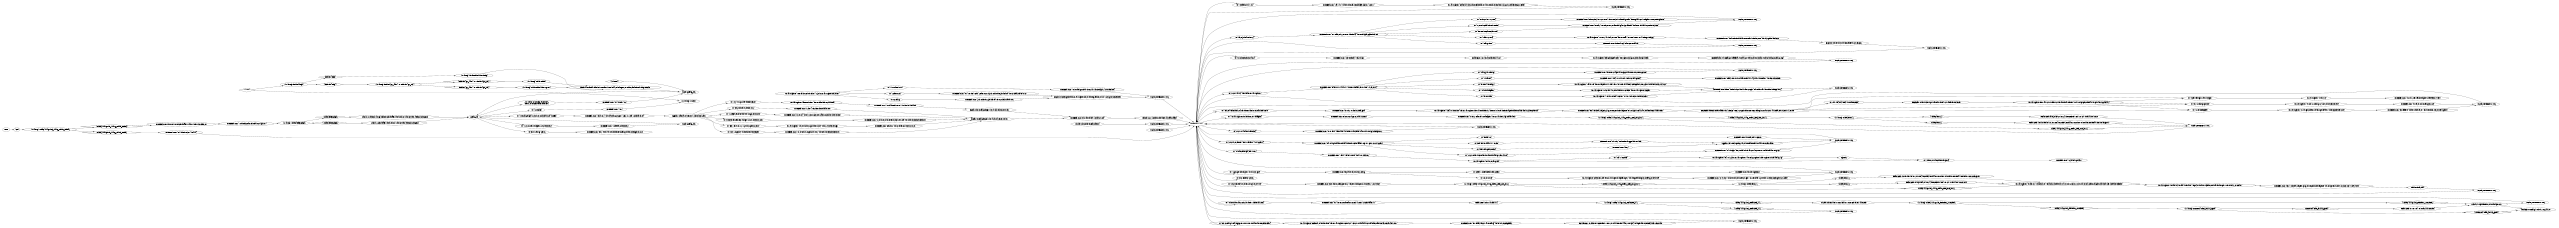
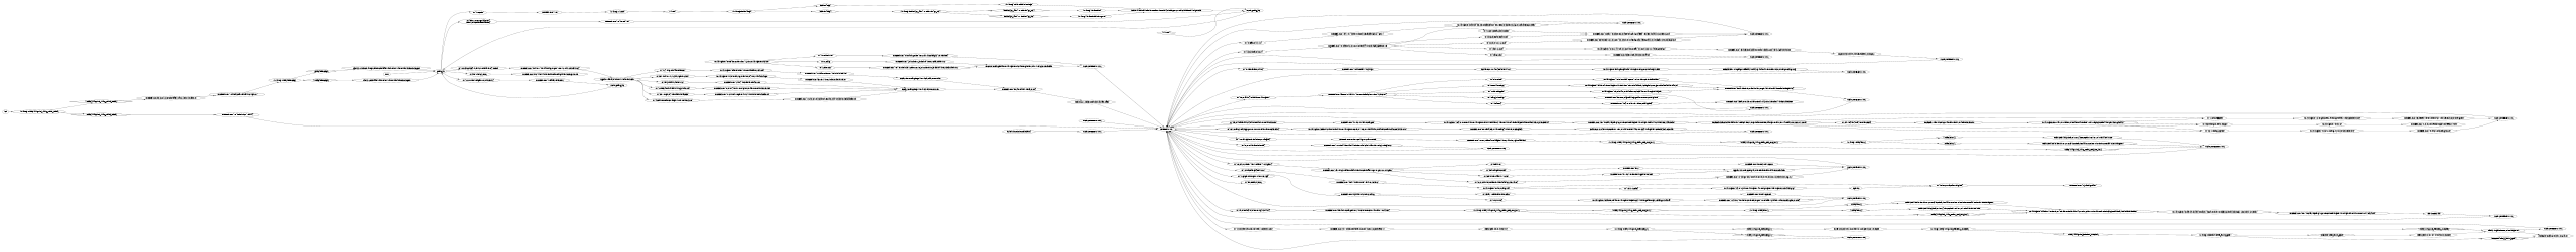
  digraph {
    fontname="Patrick Hand"
    rankdir=LR
    node [fontname="Patrick Hand"]
    edge [fontname="Patrick Hand"]
    n1 [label=START]
    n2 [label=input]
    n3 [label="Kim Kitsuragi: Variable[\"whirling.minot_whirling_mainhub_reached\"]"]
    n4 [label="Variable[\"whirling.minot_whirling_mainhub_reached\"]" shape=diamond]
    n5 [label="!(Variable[\"whirling.minot_whirling_mainhub_reached\"])" shape=diamond]
    n6 [label="Man with Sunglasses: \"Cut the shit.\" The words are addressed to you. \"Every second you stand here running your mouth the case grows colder.\""]
    n7 [label="Jump to: [HORSEFACE MAIN HUB]"]
    n8 [label="HORSEFACE MAIN HUB"]
    n9 [label="Horse-Faced Woman: \"No.\" She sighs. \"Okay. Sort of. But not with you. Like you are now. Don't take this the wrong way...\""]
    n10 [label="Jump to: [HORSEFACE MAIN HUB]"]
    n11 [label="Reaction Speed: Whoa, how does she know your name? She probably heard it from somewhere. You have to be more careful, karaoke-star. Names are dangerous."]
    n12 [label="Man with Sunglasses: \"Uh, that was...\" He stares at you. \"Yeah, that was absolute shit -- if you want my opinion. Drunken shit. Haven't wanted anything to end this badly since I had cluster headaches.\""]
    n13 [label="Man with Sunglasses: \"Horrible, truly horrible,\" he continues. \"I beg of you, don't ever subject anyone to this torture again. I mean seriously, you need to...\""]
    n14 [label="You: \"It's cool to see another cop. I thought Kim and I were the only ones.\""]
    n15 [label="Horse-Faced Woman: \"No you're not, you're not the only cop in the world.\" She shakes her head and breathes out."]
    n16 [label="Empathy: Something changes in her. It's pity. Pity comes over her."]
    n17 [label="You: \"Did you just call me *Harry*?\""]
    n18 [label="Horse-Faced Woman: \"Yes, I called you by your name, what about it?\" She sounds slightly agitated and... sad."]
    n19 [label="You: \"How do you know... my name?\""]
    n20 [label="You: \"My name is Raphaël Ambrosius Costeau.\""]
    n21 [label="You: \"Is that... my name?\""]
    n22 [label="You: \"Nothing, ma'am.\""]
    n23 [label="You: \"The name's Tequila. Tequila Sunset.\""]
    n24 [label="Horse-Faced Woman: \"I'm just looking out for...\""]
    n25 [label="Horse-Faced Woman: \"You're a fucking asshole.\" She says this with quiet dignity. \"Are we done here?\""]
    n26 [label="Jump to: [HORSEFACE MAIN HUB]"]
    n27 [label="You: \"So what Precinct are you from?\""]
    n28 [label="You: \"Are you with him?\" (Point to the man with sunglasses.)"]
    n29 [label="You: \"I bet you liked that, didn't you? Let's be honest, that was some first rate karaoke.\""]
    n30 [label="You: \"I know this might sound weird, but are you... a firefighter?\""]
    n31 [label="You: \"Do you work for the animal control?\""]
    n32 [label="You: \"You called me *sir*. Why?\""]
    n33 [label="You: \"Are you by any chance...\" (Lean in real close.) \"*working class*?\""]
    n34 [label="You: \"You're the police right? Cool. So am I!\""]
    n35 [label="You: \"I'm going to venture a guess. You're a nurse, right?\""]
    n36 [label="You: \"Okay. Good-bye.\" [Leave.]"]
    n37 [label="You: \"Did you hear that? Did you hear me sing? Did you like it?\""]
    n38 [label="You: \"You have a blue uniform and mine is black... what does this mean?\""]
    n39 [label="You: \"Look, something is really bugging me. Are we or are we not from the same police station?\""]
    n40 [label="Jump to: [HORSEFACE MAIN HUB]"]
    n41 [label="Horse-Faced Woman: \"That... that was pretty good, Harry.\" She pokes her companion with an elbow. \"Wasn't it Jean?\""]
    n42 [label="Kim Kitsuragi: Variable[\"whirling.minot_whirling_reaction_speed_name_harry\"]"]
    n43 [label="Variable[\"whirling.minot_whirling_reaction_speed_name_harry\"]" shape=diamond]
    n44 [label="!(Variable[\"whirling.minot_whirling_reaction_speed_name_harry\"])" shape=diamond]
    n45 [label="Horse-Faced Woman: She nods in agreement."]
    n46 [label="Jump to: [HORSEFACE MAIN HUB]"]
    n47 [label="Horse-Faced Woman: She merely nods in response."]
    n48 [label="You: Wait... what? John? Lance? Who are these people?"]
    n49 [label="Encyclopedia: No idea. Just passing on information stored in your fractured neural cortex."]
    n50 [label="Man with Sunglasses: From within your mind-haze you hear the end of a sentence: \"...and I'm not going to pretend like he's got a *learning disability*!\""]
    n51 [label="Authority: It might be because you have the higher rank."]
    n52 [label="Inland Empire: Something is seriously wrong with you."]
    n53 [label="You: \"Hold on, you are a cop with the RCM?\"\n\"Hold on, you're a patrol officer of the RCM?\""]
    n54 [label="Horse-Faced Woman: \"Yes.\" She nods. \"I am.\""]
    n55 [label="Jump to: [greeting_hub]"]
    n56 [label=greeting_hub]
    n57 [label="You: \"Fine, I'm leaving.\" [Leave.]"]
    n58 [label="You: \"I'm on a murder investigation. Are you the cavalry?\""]
    n59 [label="You: \"I'm a cop too.\""]
    n60 [label="You: \"Is everything alright? Why don't you want to talk to me?\" (Proceed.)"]
    n61 [label="Horse-Faced Woman: \"Okay.\" It looks like she's about to add something, but then she changes her mind."]
    n62 [label="Horse-Faced Woman: \"I'm definitely not the cavalry.\""]
    n63 [label="Horse-Faced Woman: \"I know.\""]
    n64 [label="Horse-Faced Woman: \"I don't know...\" She's still avoiding your gaze. \"I mean, why would I want to talk to you?\""]
    n65 [label="Horse-Faced Woman: \"Calm down,\" she says to the man, then turns to you."]
    n66 [label="Horse-Faced Woman: \"Okay, fine. Let's talk. What did you want?\""]
    n67 [label="Horse-Faced Woman: \"By the...?\" She pinches the root of her nose."]
    n68 [label="You: \"That's nothing to be proud of.\""]
    n69 [label="Horse-Faced Woman: \"Okay...\""]
    n70 [label="Suggestion: She's merely agreeing with you to reach the conclusion of this conversation faster."]
    n71 [label="Rhetoric: Hmm... what does one talk about with a fellow officer?"]
    n72 [label="Jump to: [HORSEFACE MAIN HUB]"]
    n73 [label="Horse-Faced Woman: \"Yes...\" Her voice is quiet. \"A police woman who just wants to do her job, that's all,\" she says quietly and looks away."]
    n74 [label="Composure: Something about the man with sunglasses and you, the energy between you two, is making her uncomfortable."]
    n75 [label="Reaction Speed: No...NO... NO!!! You're a feminist, remember?"]
    n76 [label="You: \"Are you a nurse?\""]
    n77 [label="Man with Sunglasses: \"Cut the crazy act,\" the man with sunglasses interjects angrily. \"She's being polite enough by not telling you to fuck off.\""]
    n78 [label="Horse-Faced Woman: \"No, it's okay.\" She raises her eyes to meet your gaze. \"I am not. Polite. I'm just tired... was there something else you wanted?\""]
    n79 [label="Horse-Faced Woman: \"Uh... okay. Yes, that was pretty good.\""]
    n80 [label="Man with Sunglasses: \"What? No. Nonononono!\" The man with sunglasses shakes his head stubbornly. \"There are *universal* standards of good out there and that... that was just complete shit.\""]
    n81 [label="Horse-Faced Woman: \"Jean,\" she quietly interjects, giving you a compassionate side glance. \"He's not right... treat him like you'd treat McCoy's little brother.\""]
    n82 [label="You: \"Hey, I'm standing right here!\""]
    n83 [label="You: \"I'm not handicappable.\""]
    n84 [label="You: \"Maybe it didn't go as well as I thought...\""]
    n85 [label="Man with Sunglasses: \"Yes, and I'm wondering why? Don't you have a case to solve?\""]
    n86 [label="Man with Sunglasses: \"Now he's got a problem with learning disabilities... is that supposed to be ironic?\""]
    n87 [label="Man with Sunglasses: \"You think so?\""]
    n88 [label="Kim Kitsuragi: IsKimHere()"]
    n89 [label="IsKimHere()" shape=diamond]
    n90 [label="Kim Kitsuragi: CheckItem(\"badge\")"]
    n91 [label="!(IsKimHere())" shape=diamond]
    n92 [label="CheckItem(\"badge\")" shape=diamond]
    n93 [label="!(CheckItem(\"badge\"))" shape=diamond]
    n94 [label="Horse-Faced Woman: \"What *Precinct*...\" She just sighs."]
-   n95 [label="Esprit de Corps: ...am I from? God, he doesn't *know*."]
+   n95 [label="Esprit de Corps: ...am I from? God, he hear't *know*."]
    n96 [label="Horse-Faced Woman: \"Do you now?\" she asks, narrowing her eyes. After a moment she shakes her head."]
    n97 [label="Horse-Faced Woman: \"Of course I'm *with him*...\" She seems startled by her own tone. \"Why do you ask?\""]
    n98 [label="You: \"Is he famous?\""]
    n99 [label="You: \"Nothing, just wondering...\""]
    n100 [label="You: \"He's an asshole.\""]
    n101 [label="You: \"He seems like a cool guy.\""]
    n102 [label="You: \"You look cute together.\""]
    n103 [label="Horse-Faced Woman: \"What? No. No, he's not... what are you talking about?\""]
    n104 [label="Horse-Faced Woman: \"The sooner you figure this hanging out, the sooner everyone can go home.\""]
    n105 [label="Man with Sunglasses: \"*You're* an asshole!\" He pauses. \"You know what, maybe we're both assholes...\""]
    n106 [label="Man with Sunglasses: \"Well, he's not.\" The man interjects -- his voice is stern. \"He's a sack of shit barely kept together by crazy glue -- but at least he tries. Unlike you.\""]
    n107 [label="Man with Sunglasses: \"And you look like you don't bathe -- on principle,\" the man with sunglasses interjects."]
    n108 [label="Reaction Speed: Did she just call you *Harry*? These people do *NOT* know you! You don't *have* a name."]
    n109 [label="Jump to: [HORSEFACE MAIN HUB]"]
    n110 [label="You: \"Good to know.\""]
    n111 [label="Authority: As Lieutenant Kitsuragi explained, a patrol officer is the lowest rank in the RCM, below lieutenant and sergeant."]
    n112 [label="Kim Kitsuragi: \"He's the real deal, he has a badge.\""]
    n113 [label="Rhetoric: It's hard to tell whether he's sarcastic or sincere, but if you had to guess you would say the lieutenant is being sarcastic."]
    n114 [label="Horse-Faced Woman: Her brown eyes linger on you for a moment."]
    n115 [label="Horse-Faced Woman: \"No, Harry, neither of us are firefighters,\" she says with a heavy sigh, and falls silent."]
    n116 [label="Kim Kitsuragi: Variable[\"whirling.minot_whirling_reaction_speed_name_harry\"]"]
    n117 [label="Horse-Faced Woman: \"Jean...\" she quietly interjects, giving you a compassionate side glance. \"He's not right, don't make it worse and... and *I* really liked it.\""]
    n118 [label="Hold: She actually *did*!"]
    n119 [label="Jump to: [HORSEFACE MAIN HUB]"]
    n120 [label="Horse-Faced Woman: \"Jean, detective.\" She looks at both of you. \"I don't understand what you're talking about.\""]
    n121 [label="Jump to: [HORSEFACE MAIN HUB]"]
    n122 [label="Kim Kitsuragi: Variable[\"tc.harry\"]"]
    n123 [label="Variable[\"tc.harry\"]" shape=diamond]
    n124 [label="!(Variable[\"tc.harry\"])" shape=diamond]
    n125 [label="Reaction Speed: Whoa, how does she know your name? She probably heard it from somewhere. You have to be more careful. Names are *dangerous*."]
    n126 [label="Composure: She's obviously a bit uncomfortable in your company."]
    n127 [label="Jump to: [HORSEFACE MAIN HUB]"]
    n128 [label="Kim Kitsuragi: Variable[\"whirling.minot_reactionspeed_sir\"]"]
    n129 [label="Variable[\"whirling.minot_reactionspeed_sir\"]" shape=diamond]
    n130 [label="!(Variable[\"whirling.minot_reactionspeed_sir\"])" shape=diamond]
    n131 [label="Physical Instrument: She's a woman, that's how women speak to men. With respect."]
    n132 [label="Jump to: [HORSEFACE MAIN HUB]"]
    n133 [label="Kim Kitsuragi: Variable[\"whirling.minot_electrochem_womenplace\"]"]
    n134 [label="Horse-Faced Woman: \"Yes, did you want something from me?\""]
    n135 [label="Reaction Speed: Did she just call you *Harry*? These people do *NOT* know you! You don't *have* a name! Ha ha!"]
    n136 [label="You: \"Let's just do this by the book, okay.\""]
    n137 [label="Jump to: [greeting_hub]"]
    n138 [label="Jump to: [HORSEFACE MAIN HUB]"]
    n139 [label="Man with Sunglasses: \"Goddamnit, you leave her alone!\" The man with sunglasses snaps at you. \"Keep your weird bullshit to yourself and be professional for once, for fucks sake...\""]
    n140 [label="Horse-Faced Woman: \"Can I actually help you with something?\" She looks at you apologetically."]
    n141 [label="Esprit de Corps: Yes, of course -- preposterous. I mean, you would *remember* if they were, right? Who forgets their squadmates? That's not possible."]
    n142 [label="Man with Sunglasses: \"NO ONE!\" The man looks at her. \"I'm just a man with sunglasses and you are...\""]
    n143 [label="You: \"A police woman.\""]
    n144 [label="You: Say nothing."]
    n145 [label="You: \"A horse-faced woman.\""]
    n146 [label="Horse-Faced Woman: \"I just want to do my job, that's all,\" she says quietly and looks away."]
    n147 [label="Horse-Faced Woman: \"No, no I don't.\" It doesn't look like she does -- the *police* uniform she's wearing is a dead giveaway."]
    n148 [label="Horse-Faced Woman: \"Well, I... uh...\" She looks extremely uncomfortable right now. \"I guess I...\""]
    n149 [label="Horse-Faced Woman: \"Well... raising two children and half a husband on a patrol officer's wage. Yes, I guess I am working class.\""]
    n150 [label="Horse-Faced Woman: \"I don't...\" She looks around. \"I don't know what to say.\""]
    n151 [label="Horse-Faced Woman: She just looks at you and says nothing."]
    n152 [label="Horse-Faced Woman: \"Uh...\" she seems confused for a moment. \"It means I'm a patrol officer, sir.\""]
    n153 [label="Horse-Faced Woman: \"Please,\" she looks at you, then him, then you again. \"Let's not turn this into another *exchange*, okay?\""]
    n154 [label="Jump to: [HORSEFACE MAIN HUB]"]
    n155 [label="Horse-Faced Woman: \"Actually never mind. Don't tell me about it. It will just turn into another...\" She stops mid-sentence."]
    n156 [label="Encyclopedia: Lieutenant Double-Yefreitor John \"Archetype\" McCoy's younger brother Lance McCoy, although a man of 32 years, will mentally never surpass a six year old."]
    n157 [label="Horse-Faced Woman: \"It was very nice. Different, but good kind of different. I liked it.\""]
    n158 [label="Jump to: [HORSEFACE MAIN HUB]"]
    n159 [label="Jump to: [HORSEFACE MAIN HUB]"]
    n160 [label="Jump to: [HORSEFACE MAIN HUB]"]
    n161 [label="Jump to: [HORSEFACE MAIN HUB]"]
    n162 [label="Jump to: [HORSEFACE MAIN HUB]"]
    n163 [label="Logic: Okay."]
    n164 [label="You: \"What are you -- the police -- doing here?\""]
    n165 [label="Man with Sunglasses: \"Fucking deranged lunatic...\" The sunglass-wearing man pushes through his teeth."]
    n166 [label="Conceptualization: You're getting an intellectually *unsatisfying* vibe from this conversation. Maybe you're doing something wrong?"]
    n167 [label="Jump to: [HORSEFACE MAIN HUB]"]
    n168 [label="Reaction Speed: What was with that *sir*?"]
    n169 [label="Authority: A patrol officer is the lowest rank in the RCM, below lieutenant and sergeant."]
    n170 [label="Empathy: Then something changes in her. It's pity. Pity comes over her."]
    n171 [label="Man with Sunglasses: \"Don't say anything, Judit.\""]
    n172 [label="You: \"Wait, is... he police?\""]
    n173 [label="Man with Sunglasses: \"Me? No. I'm just a man with sunglasses. I like wearing sunglasses inside. Sunglasses -- and a *fucking wig*.\""]
    n174 [label="Horse-Faced Woman: The woman in an RCM patrol officer's uniform winces as she notices you."]
    n175 [label="Horse-Faced Woman: \"I would really prefer not to talk to you right now...\""]
    n176 [label="Kim Kitsuragi: Variable[\"tc.decomptage\"]"]
    n177 [label="Man with Sunglasses: \"But you're not trying your best, are you?\" He says with a flash of anger."]
    n178 [label="Kim Kitsuragi: CheckItem(\"gun_villiers\")  or   CheckItem(\"gun_ruby\")"]
    n179 [label="CheckItem(\"gun_villiers\")  or   CheckItem(\"gun_ruby\")" shape=diamond]
    n180 [label="!(CheckItem(\"gun_villiers\")  or   CheckItem(\"gun_ruby\"))" shape=diamond]
    n181 [label="Kim Kitsuragi: \"He's the real deal, he has a gun now.\""]
    n182 [label="Kim Kitsuragi: \"He's the real deal.\""]
    n183 [label="You: \"Why?! I bring word of *the End to come*.\""]
    n184 [label="Man with Sunglasses: \"Of course he does...\" The man at the table says to himself."]
    n185 [label="Horse-Faced Woman: \"Word of the End to come...\" She shakes her head, tired."]
    n186 [label="Horse-Faced Woman: \"Yes,\" she looks at you. \"What is it?\""]
    n187 [label="Variable[\"whirling.minot_whirling_reaction_speed_name_harry\"]" shape=diamond]
    n188 [label="!(Variable[\"whirling.minot_whirling_reaction_speed_name_harry\"])" shape=diamond]
    n189 [label="You: \"Do you want to rise up and tear down the entire fucking system with me?\""]
    n190 [label="Horse-Faced Woman: \"I don't understand what this conversation is about anymore.\" She's trying to look elsewhere."]
    n191 [label="You: \"Actually, I wanted to address other matters.\""]
    n192 [label="Horse-Faced Woman: \"Uh.... okay.\" Her tone doesn't suggest she's convinced."]
    n193 [label="Suggestion: ...after all you've done -- is what her tone implies."]
    n194 [label="You: \"Have I wronged you? I've done that to a lot of people.\""]
    n195 [label="You: \"God... I don't know why, I'm just trying to do my best...\""]
    n196 [label="You: \"I'm a deeply flawed individual, but I bring joy to the world.\""]
    n197 [label="Horse-Faced Woman: \"No, you haven't wronged me. It's okay.\" She shakes her head and breathes out."]
    n198 [label="Kim Kitsuragi: IsTHCPresent(\"radical_feminist_agenda\")"]
    n199 [label="IsTHCPresent(\"radical_feminist_agenda\")" shape=diamond]
    n200 [label="!(IsTHCPresent(\"radical_feminist_agenda\"))" shape=diamond]
    n201 [label="You: \"Cool. (Give her a little wink.) I am too.\""]
    n202 [label="Kim Kitsuragi: Variable[\"tc.harry\"]"]
    n203 [label="Variable[\"tc.harry\"]" shape=diamond]
    n204 [label="!(Variable[\"tc.harry\"])" shape=diamond]
    n205 [label="Variable[\"whirling.minot_electrochem_womenplace\"]" shape=diamond]
    n206 [label="!(Variable[\"whirling.minot_electrochem_womenplace\"])" shape=diamond]
    n207 [label="Physical Instrument: Five-machine pile-on?"]
    n208 [label="Variable[\"tc.decomptage\"]" shape=diamond]
    n209 [label="!(Variable[\"tc.decomptage\"])" shape=diamond]
    n210 [label="Horse-Faced Woman: \"God, everybody knows your name...\" She waves at you in a discarding motion. \"Please go finish your investigation, so everyone can go home.\""]
    n211 [label="Horse-Faced Woman: \"Honestly...\" Her sad eyes scan your face, looking for signs of deceit. \"I don't care. I don't think anyone does anymore.\""]
    n212 [label="Man with Sunglasses: \"No, Harry... it's *not* your name,\" the man scoffs. \"Your name is Baron Von Kikkenberg -- cool guy.\""]
    n213 [label="Horse-Faced Woman: She doesn't reply, but her eyes are still sad."]
-   n1 -> n2
+   n1 -> n56
    n2 -> n3
    n3 -> n4
    n3 -> n5
    n4 -> n186
    n5 -> n174
    n6 -> n7
    n7 -> n8
    n8 -> n17
    n8 -> n27
    n8 -> n28
    n8 -> n29
    n8 -> n30
    n8 -> n31
    n8 -> n32
    n8 -> n33
    n8 -> n34
    n8 -> n35
    n8 -> n36
    n8 -> n37
    n8 -> n38
    n8 -> n39
    n9 -> n10
    n10 -> n8
    n11 -> n12
    n12 -> n13
    n13 -> n117
    n14 -> n15
    n15 -> n16
    n16 -> n66
    n17 -> n18
    n18 -> n19
    n18 -> n20
    n18 -> n21
    n18 -> n22
    n18 -> n23
    n19 -> n210
    n20 -> n211
    n21 -> n212
    n22 -> n213
    n23 -> n211
    n25 -> n26
    n26 -> n8
    n27 -> n94
    n28 -> n97
    n29 -> n79
    n30 -> n114
    n31 -> n147
    n32 -> n148
    n33 -> n149
    n34 -> n150
    n35 -> n151
    n37 -> n41
    n38 -> n152
    n39 -> n139
    n40 -> n8
    n41 -> n42
    n42 -> n43
    n42 -> n44
    n43 -> n12
    n44 -> n202
    n45 -> n46
    n46 -> n8
    n47 -> n10
    n48 -> n49
    n49 -> n50
    n50 -> n82
    n50 -> n83
    n50 -> n84
    n51 -> n40
    n51 -> n52
    n53 -> n54
    n54 -> n55
    n55 -> n56
    n56 -> n53
    n56 -> n57
    n56 -> n58
    n56 -> n59
    n56 -> n60
    n57 -> n61
    n58 -> n62
    n59 -> n63
    n60 -> n64
    n62 -> n137
    n63 -> n88
    n64 -> n193
    n65 -> n16
    n66 -> n71
    n67 -> n16
    n68 -> n69
    n69 -> n70
    n70 -> n10
    n71 -> n8
    n72 -> n8
    n73 -> n74
    n74 -> n26
    n75 -> n51
    n76 -> n77
    n77 -> n78
    n78 -> n46
    n79 -> n80
    n80 -> n81
    n81 -> n156
    n82 -> n85
    n83 -> n86
    n84 -> n87
    n85 -> n134
    n86 -> n120
    n87 -> n157
-   n89 -> n88
+   n88 -> n89
    n89 -> n90
    n90 -> n92
    n90 -> n93
    n91 -> n55
    n92 -> n112
    n93 -> n178
    n94 -> n95
    n95 -> n165
    n96 -> n16
    n97 -> n98
    n97 -> n99
    n97 -> n100
    n97 -> n101
    n97 -> n102
    n98 -> n103
    n99 -> n104
    n100 -> n105
    n101 -> n106
    n102 -> n107
    n103 -> n155
    n104 -> n160
    n105 -> n153
    n106 -> n153
    n107 -> n153
    n108 -> n109
    n109 -> n8
    n110 -> n47
    n111 -> n56
    n112 -> n113
    n113 -> n55
    n114 -> n115
    n115 -> n116
    n116 -> n187
    n116 -> n188
    n117 -> n118
    n118 -> n119
    n119 -> n8
    n120 -> n121
    n121 -> n8
    n122 -> n123
    n122 -> n124
    n123 -> n125
    n124 -> n108
    n125 -> n109
    n126 -> n127
    n127 -> n8
    n128 -> n129
    n128 -> n130
    n129 -> n131
    n130 -> n132
    n131 -> n133
    n132 -> n8
    n133 -> n205
    n133 -> n206
    n134 -> n121
    n135 -> n12
    n136 -> n67
    n137 -> n56
    n138 -> n8
    n139 -> n140
    n140 -> n141
    n141 -> n159
    n142 -> n143
    n142 -> n144
    n142 -> n145
    n143 -> n73
    n144 -> n146
    n145 -> n25
    n146 -> n74
    n147 -> n158
    n148 -> n6
    n149 -> n68
    n149 -> n110
    n149 -> n189
    n149 -> n201
    n150 -> n171
    n151 -> n76
    n151 -> n191
    n152 -> n168
    n153 -> n154
    n154 -> n8
    n156 -> n48
    n156 -> n82
    n156 -> n83
    n156 -> n84
    n158 -> n8
    n159 -> n8
    n160 -> n8
    n161 -> n8
    n162 -> n8
    n163 -> n164
    n164 -> n24
    n165 -> n166
    n166 -> n167
    n167 -> n8
    n168 -> n128
    n169 -> n56
    n170 -> n66
    n171 -> n164
    n171 -> n172
    n172 -> n173
    n173 -> n163
    n174 -> n175
    n175 -> n176
    n176 -> n208
    n176 -> n209
    n177 -> n65
    n178 -> n179
    n178 -> n180
    n179 -> n181
    n180 -> n182
    n181 -> n113
    n182 -> n113
    n183 -> n184
    n184 -> n185
    n185 -> n170
    n186 -> n8
    n187 -> n109
    n188 -> n122
    n189 -> n9
    n190 -> n126
    n191 -> n45
    n192 -> n70
    n193 -> n14
    n193 -> n136
    n193 -> n183
    n193 -> n194
    n193 -> n195
    n193 -> n196
    n194 -> n197
    n195 -> n177
    n196 -> n96
    n197 -> n16
    n198 -> n199
    n198 -> n200
    n199 -> n75
    n200 -> n52
    n201 -> n192
    n202 -> n203
    n202 -> n204
    n203 -> n11
    n204 -> n135
    n205 -> n198
    n206 -> n51
    n207 -> n72
    n208 -> n111
    n209 -> n169
    n210 -> n161
    n211 -> n161
    n212 -> n190
    n213 -> n138
  }
